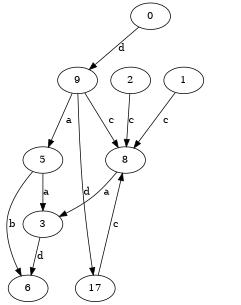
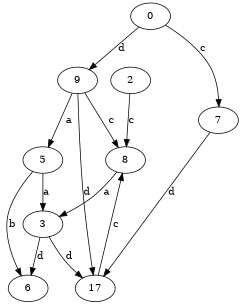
  strict digraph {
    2
    8
    3
    9
    n5 [label=17]
    n6 [label=5]
    6
    0
-   1
+   7
    2 -> 8 [label=c]
    8 -> 3 [label=a]
+   3 -> n5 [label=d]
    3 -> 6 [label=d]
    9 -> 8 [label=c]
    9 -> n5 [label=d]
    9 -> n6 [label=a]
    n5 -> 8 [label=c]
    n6 -> 3 [label=a]
    n6 -> 6 [label=b]
    0 -> 9 [label=d]
-   1 -> 8 [label=c]
+   0 -> 7 [label=c]
+   7 -> n5 [label=d]
  }
